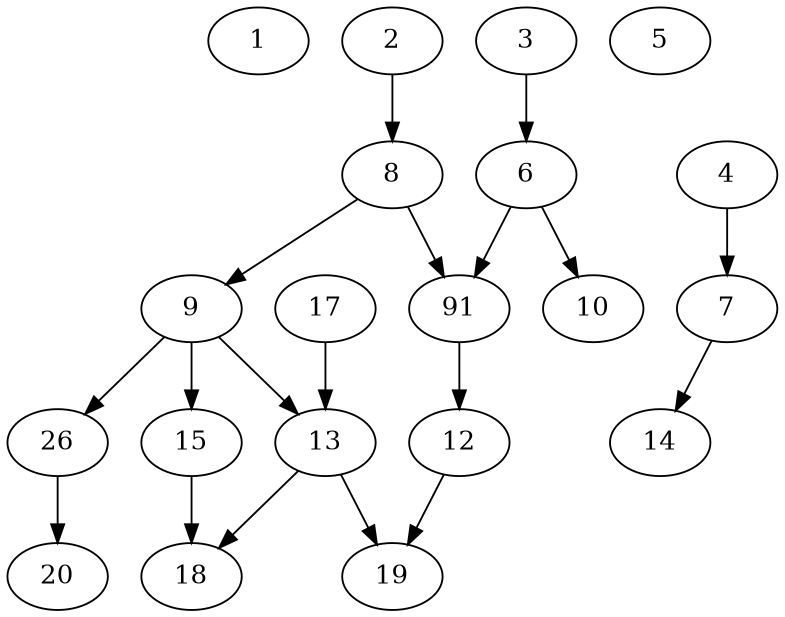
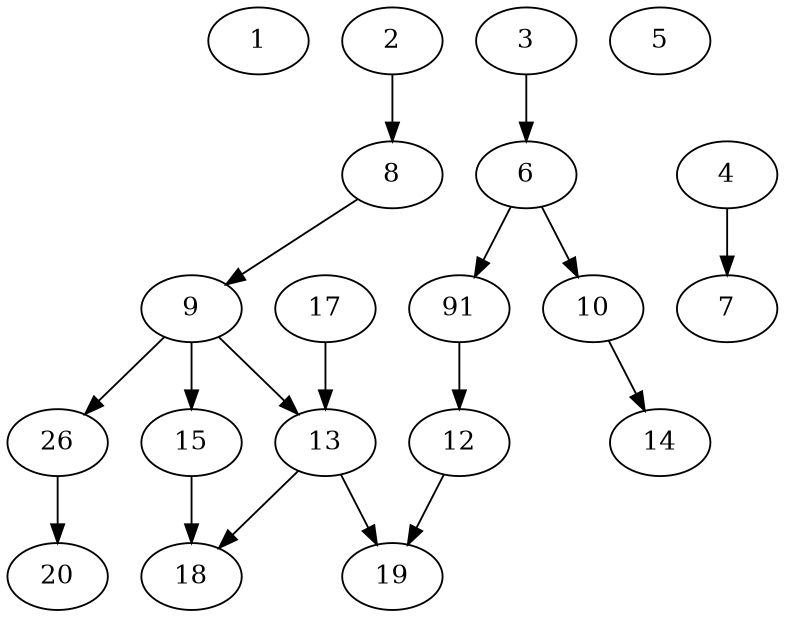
  digraph {
    node [alpha=0.15]
    1 [expect_size=17951744]
    2 [alpha=0.18 expect_size=15792128]
    8 [alpha=0.08 expect_size=9277440]
    n4 [alpha=0.10 expect_size=30049280 label=91]
    9 [alpha=0.03 expect_size=13749248]
    12 [alpha=0.01 expect_size=18904064]
    13 [alpha=0.17 expect_size=13704192]
    15 [alpha=0.03 expect_size=43269120]
    n9 [alpha=0.14 expect_size=21942272 label=26]
    3 [expect_size=12726272]
    6 [alpha=0.01 expect_size=19575808]
    10 [alpha=0.19 expect_size=32375808]
    14 [alpha=0.06 expect_size=48791552]
    4 [alpha=0.18 expect_size=45962240]
    7 [alpha=0.05 expect_size=42349568]
    5 [alpha=0.11 expect_size=22734848]
    19 [alpha=0.19 expect_size=6099968]
    18 [alpha=0.10 expect_size=34608128]
    20 [alpha=0.17 expect_size=13891584]
    17 [alpha=0.06 expect_size=23784448]
    2 -> 8
-   8 -> n4
    8 -> 9
    n4 -> 12
    9 -> 13
    9 -> 15
    9 -> n9
    12 -> 19
    13 -> 19
    13 -> 18
    15 -> 18
    n9 -> 20
    3 -> 6
    6 -> n4
    6 -> 10
-   7 -> 14
+   10 -> 14
    4 -> 7
    17 -> 13
  }
